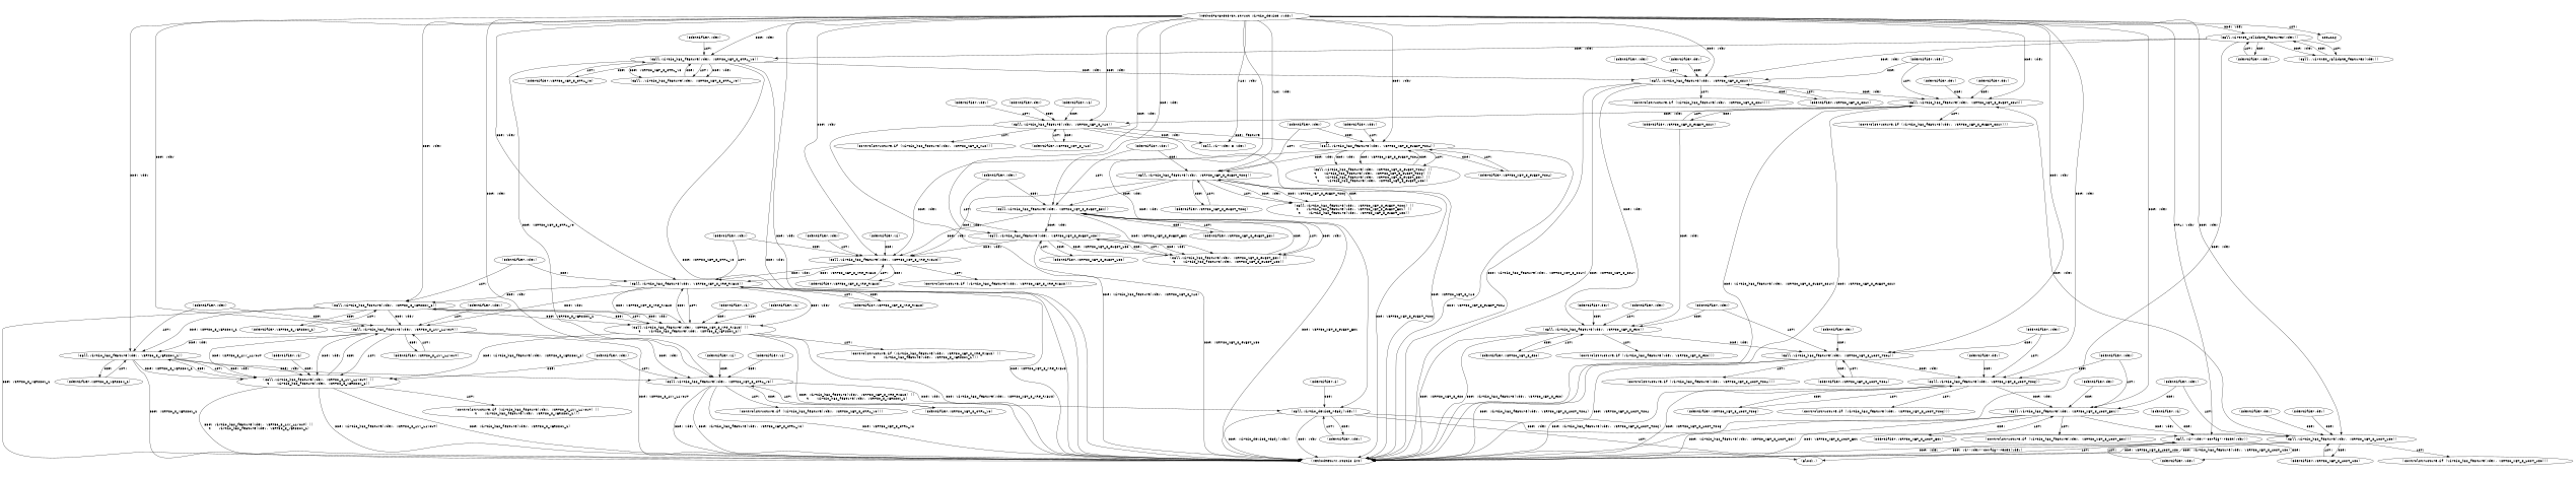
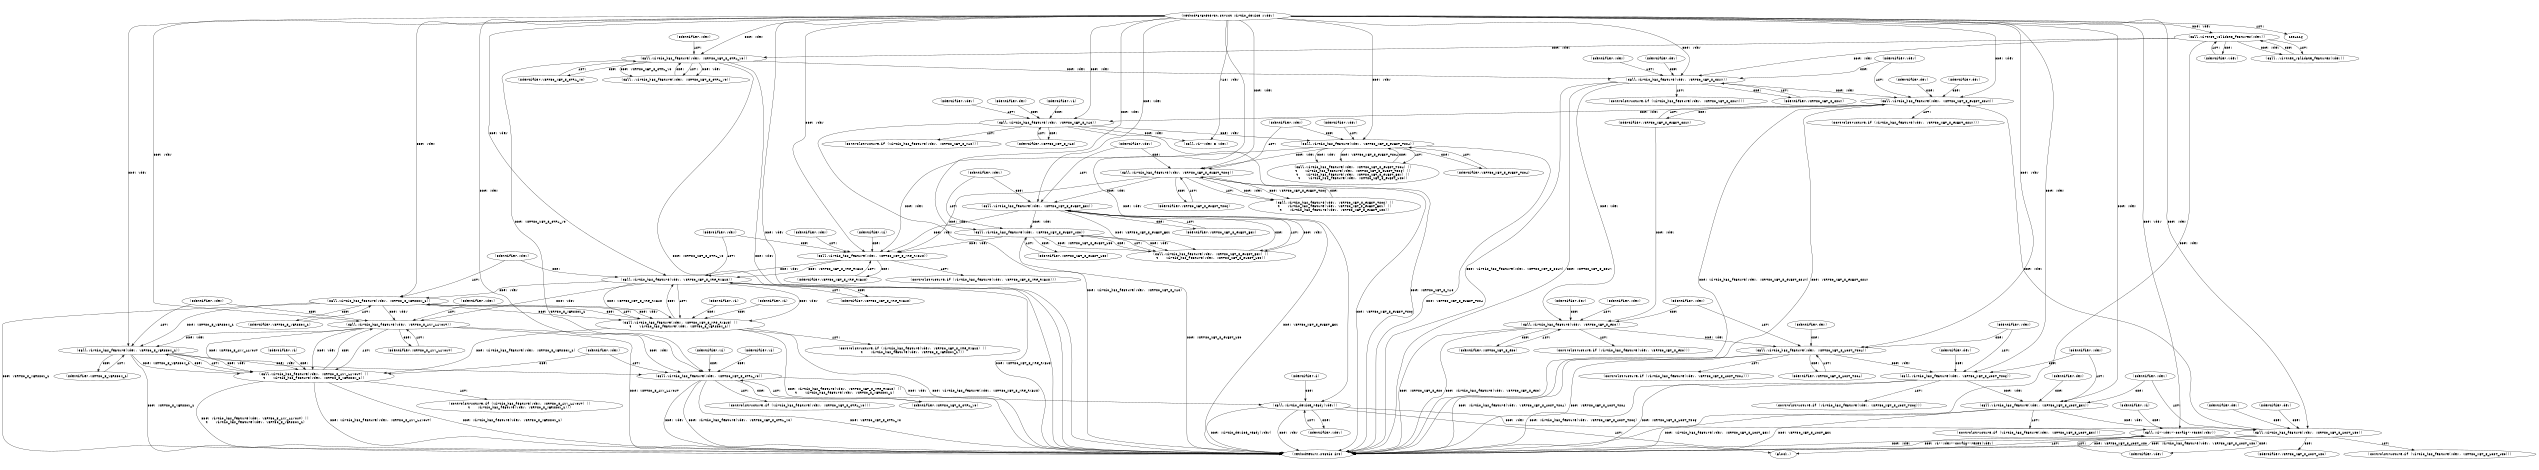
  digraph {
    fontname="DejaVu Sans Mono"
    node [fontname="DejaVu Sans Mono"]
    edge [fontname="DejaVu Sans Mono"]
    n1 [label="(Call,virtio_has_feature(vdev, VIRTIO_NET_F_MRG_RXBUF))"]
    n2 [label="(Call,virtio_has_feature(vdev, VIRTIO_NET_F_MRG_RXBUF))"]
    n3 [label="(Identifier,VIRTIO_NET_F_MRG_RXBUF)"]
    n4 [label="(ControlStructure,if (virtio_has_feature(vdev, VIRTIO_NET_F_MRG_RXBUF)))"]
    n5 [label="(MethodReturn,static int)"]
    n6 [label="(Call,virtio_has_feature(vdev, VIRTIO_F_VERSION_1))"]
    n7 [label="(Call,virtio_has_feature(vdev, VIRTIO_F_ANY_LAYOUT))"]
    n8 [label="(Call,virtio_has_feature(vdev, VIRTIO_NET_F_MRG_RXBUF) ||\n\t    virtio_has_feature(vdev, VIRTIO_F_VERSION_1))"]
    n9 [label="(Identifier,VIRTIO_NET_F_MRG_RXBUF)"]
    n10 [label="(Call,virtio_has_feature(vdev, VIRTIO_NET_F_GUEST_TSO6))"]
    n11 [label="(Call,virtio_has_feature(vdev, VIRTIO_NET_F_GUEST_ECN))"]
    n12 [label="(Call,virtio_has_feature(vdev, VIRTIO_NET_F_GUEST_TSO6) ||\n\t    virtio_has_feature(vdev, VIRTIO_NET_F_GUEST_ECN) ||\n\t    virtio_has_feature(vdev, VIRTIO_NET_F_GUEST_UFO))"]
    n13 [label="(Identifier,VIRTIO_NET_F_GUEST_TSO6)"]
    n14 [label="(Call,virtio_has_feature(vdev, VIRTIO_NET_F_GUEST_UFO))"]
    n15 [label="(Identifier,VIRTIO_NET_F_GUEST_ECN)"]
    n16 [label="(Call,virtio_has_feature(vdev, VIRTIO_NET_F_GUEST_ECN) ||\n\t    virtio_has_feature(vdev, VIRTIO_NET_F_GUEST_UFO))"]
    n17 [label="(Call,virtio_has_feature(vdev, VIRTIO_NET_F_GUEST_TSO4))"]
    n18 [label="(Identifier,VIRTIO_NET_F_GUEST_TSO4)"]
    n19 [label="(Call,virtio_has_feature(vdev, VIRTIO_NET_F_GUEST_TSO4) ||\n\t    virtio_has_feature(vdev, VIRTIO_NET_F_GUEST_TSO6) ||\n\t    virtio_has_feature(vdev, VIRTIO_NET_F_GUEST_ECN) ||\n\t    virtio_has_feature(vdev, VIRTIO_NET_F_GUEST_UFO))"]
    n20 [label="(MethodParameterIn,struct virtio_device *vdev)"]
    n21 [label="(Call,virtio_has_feature(vdev, VIRTIO_NET_F_MAC))"]
    n22 [label="(Call,virtio_has_feature(vdev, VIRTIO_NET_F_GUEST_CSUM))"]
    n23 [label="(Call,virtio_has_feature(vdev, VIRTIO_NET_F_CSUM))"]
    n24 [label="(Call,virtnet_validate_features(vdev))"]
    n25 [label="(Call,virtio_has_feature(vdev, VIRTIO_NET_F_CTRL_VQ))"]
    n26 [label="(Call,virtio_has_feature(vdev, VIRTIO_NET_F_HOST_UFO))"]
    n27 [label="(Call,virtio_has_feature(vdev, VIRTIO_NET_F_HOST_ECN))"]
    n28 [label="(Call,virtio_has_feature(vdev, VIRTIO_NET_F_HOST_TSO6))"]
    n29 [label="(Call,virtio_has_feature(vdev, VIRTIO_NET_F_HOST_TSO4))"]
    n30 [label="(Call,virtio_has_feature(vdev, VIRTIO_F_VERSION_1))"]
    n31 [label="(Call,virtio_has_feature(vdev, VIRTIO_NET_F_CTRL_VQ))"]
    n32 [label="(Call,virtio_device_ready(vdev))"]
    n33 [label="(Call,vi->vdev->config->reset(vdev))"]
    n34 [label="(Call,vi->vdev = vdev)"]
    n35 [label=1004116]
    n36 [label="(Identifier,VIRTIO_NET_F_MAC)"]
    n37 [label="(ControlStructure,if (virtio_has_feature(vdev, VIRTIO_NET_F_MAC)))"]
    n38 [label="(ControlStructure,if (virtio_has_feature(vdev, VIRTIO_NET_F_GUEST_CSUM)))"]
    n39 [label="(Identifier,VIRTIO_NET_F_GUEST_CSUM)"]
    n40 [label="(Call,virtio_has_feature(vdev, VIRTIO_NET_F_GSO))"]
    n41 [label="(ControlStructure,if (virtio_has_feature(vdev, VIRTIO_NET_F_CSUM)))"]
    n42 [label="(Identifier,VIRTIO_NET_F_CSUM)"]
    n43 [label="(Call,!virtnet_validate_features(vdev))"]
    n44 [label="(Identifier,vdev)"]
    n45 [label="(Identifier,VIRTIO_NET_F_CTRL_VQ)"]
    n46 [label="(Call,!virtio_has_feature(vdev, VIRTIO_NET_F_CTRL_VQ))"]
    n47 [label="(ControlStructure,if (virtio_has_feature(vdev, VIRTIO_NET_F_HOST_UFO)))"]
    n48 [label="(Identifier,VIRTIO_NET_F_HOST_UFO)"]
    n49 [label="(ControlStructure,if (virtio_has_feature(vdev, VIRTIO_NET_F_HOST_ECN)))"]
-   n50 [label="(Identifier,VIRTIO_NET_F_HOST_ECN)"]
    n51 [label="(ControlStructure,if (virtio_has_feature(vdev, VIRTIO_NET_F_HOST_TSO6)))"]
-   n52 [label="(Identifier,VIRTIO_NET_F_HOST_TSO6)"]
    n53 [label="(ControlStructure,if (virtio_has_feature(vdev, VIRTIO_NET_F_HOST_TSO4)))"]
    n54 [label="(Identifier,VIRTIO_NET_F_HOST_TSO4)"]
    n55 [label="(ControlStructure,if (virtio_has_feature(vdev, VIRTIO_NET_F_GSO)))"]
    n56 [label="(Identifier,VIRTIO_NET_F_GSO)"]
    n57 [label="(Identifier,VIRTIO_NET_F_GUEST_UFO)"]
    n58 [label="(Identifier,VIRTIO_F_VERSION_1)"]
    n59 [label="(Call,virtio_has_feature(vdev, VIRTIO_F_ANY_LAYOUT) ||\n\t    virtio_has_feature(vdev, VIRTIO_F_VERSION_1))"]
    n60 [label="(Identifier,VIRTIO_F_ANY_LAYOUT)"]
    n61 [label="(Identifier,VIRTIO_F_VERSION_1)"]
    n62 [label="(ControlStructure,if (virtio_has_feature(vdev, VIRTIO_NET_F_CTRL_VQ)))"]
    n63 [label="(Identifier,VIRTIO_NET_F_CTRL_VQ)"]
    n64 [label="(Block,)"]
    n65 [label="(Identifier,vdev)"]
    n66 [label="(Identifier,vdev)"]
    n67 [label="(ControlStructure,if (virtio_has_feature(vdev, VIRTIO_NET_F_MRG_RXBUF) ||\n\t    virtio_has_feature(vdev, VIRTIO_F_VERSION_1)))"]
    n68 [label="(ControlStructure,if (virtio_has_feature(vdev, VIRTIO_F_ANY_LAYOUT) ||\n\t    virtio_has_feature(vdev, VIRTIO_F_VERSION_1)))"]
    n69 [label="(Identifier,dev)"]
    n70 [label="(Identifier,dev)"]
    n71 [label="(Identifier,vdev)"]
    n72 [label="(Identifier,vdev)"]
    n73 [label="(Identifier,vi)"]
    n74 [label="(Identifier,vdev)"]
    n75 [label="(Identifier,vdev)"]
    n76 [label="(Identifier,vdev)"]
    n77 [label="(Identifier,vdev)"]
    n78 [label="(Identifier,dev)"]
    n79 [label="(Identifier,i)"]
    n80 [label="(Identifier,vi)"]
    n81 [label="(Identifier,vdev)"]
    n82 [label="(Identifier,vdev)"]
    n83 [label="(Identifier,vdev)"]
    n84 [label="(Identifier,vdev)"]
    n85 [label="(Identifier,vdev)"]
    n86 [label="(Identifier,dev)"]
    n87 [label="(Identifier,vdev)"]
    n88 [label="(Identifier,vdev)"]
    n89 [label="(Identifier,vdev)"]
    n90 [label="(Identifier,dev)"]
    n91 [label="(Identifier,vdev)"]
    n92 [label="(Identifier,vi)"]
    n93 [label="(Identifier,vi)"]
    n94 [label="(Identifier,dev)"]
    n95 [label="(Identifier,vdev)"]
    n96 [label="(Identifier,vi)"]
    n97 [label="(Identifier,dev)"]
    n98 [label="(Identifier,vdev)"]
    n99 [label="(Identifier,vdev)"]
    n100 [label="(Identifier,dev)"]
    n101 [label="(Identifier,vi)"]
    n102 [label="(Identifier,vdev)"]
    n103 [label="(Identifier,vi)"]
    n104 [label="(Identifier,vi)"]
    n105 [label="(Identifier,dev)"]
    n106 [label="(Identifier,dev)"]
    n1 -> n2 [label="DDG: vdev"]
    n1 -> n2 [label="DDG: VIRTIO_NET_F_MRG_RXBUF"]
    n1 -> n3 [label="CFG: "]
    n1 -> n4 [label="AST: "]
    n2 -> n5 [label="DDG: VIRTIO_NET_F_MRG_RXBUF"]
    n2 -> n6 [label="DDG: vdev"]
    n2 -> n7 [label="DDG: vdev"]
    n2 -> n8 [label="AST: "]
    n2 -> n8 [label="DDG: vdev"]
    n2 -> n8 [label="DDG: VIRTIO_NET_F_MRG_RXBUF"]
    n2 -> n9 [label="CFG: "]
    n3 -> n1 [label="AST: "]
    n6 -> n5 [label="DDG: VIRTIO_F_VERSION_1"]
    n6 -> n7 [label="DDG: vdev"]
    n6 -> n8 [label="AST: "]
    n6 -> n8 [label="DDG: vdev"]
    n6 -> n8 [label="DDG: VIRTIO_F_VERSION_1"]
    n6 -> n30 [label="DDG: VIRTIO_F_VERSION_1"]
    n6 -> n58 [label="CFG: "]
    n7 -> n5 [label="DDG: VIRTIO_F_ANY_LAYOUT"]
    n7 -> n30 [label="DDG: vdev"]
    n7 -> n31 [label="DDG: vdev"]
    n7 -> n59 [label="AST: "]
    n7 -> n59 [label="DDG: vdev"]
    n7 -> n59 [label="DDG: VIRTIO_F_ANY_LAYOUT"]
    n7 -> n60 [label="CFG: "]
    n8 -> n2 [label="CFG: "]
    n8 -> n5 [label="DDG: virtio_has_feature(vdev, VIRTIO_NET_F_MRG_RXBUF)"]
    n8 -> n5 [label="DDG: virtio_has_feature(vdev, VIRTIO_NET_F_MRG_RXBUF) ||\n\t    virtio_has_feature(vdev, VIRTIO_F_VERSION_1)"]
    n8 -> n6 [label="CFG: "]
    n8 -> n59 [label="DDG: virtio_has_feature(vdev, VIRTIO_F_VERSION_1)"]
    n8 -> n67 [label="AST: "]
    n9 -> n2 [label="AST: "]
    n10 -> n1 [label="DDG: vdev"]
    n10 -> n5 [label="DDG: VIRTIO_NET_F_GUEST_TSO6"]
    n10 -> n11 [label="DDG: vdev"]
    n10 -> n12 [label="AST: "]
    n10 -> n12 [label="DDG: vdev"]
    n10 -> n12 [label="DDG: VIRTIO_NET_F_GUEST_TSO6"]
    n10 -> n13 [label="CFG: "]
    n11 -> n1 [label="DDG: vdev"]
    n11 -> n5 [label="DDG: VIRTIO_NET_F_GUEST_ECN"]
    n11 -> n14 [label="DDG: vdev"]
    n11 -> n15 [label="CFG: "]
    n11 -> n16 [label="AST: "]
    n11 -> n16 [label="DDG: vdev"]
    n11 -> n16 [label="DDG: VIRTIO_NET_F_GUEST_ECN"]
    n12 -> n10 [label="CFG: "]
    n13 -> n10 [label="AST: "]
    n14 -> n1 [label="DDG: vdev"]
    n14 -> n5 [label="DDG: VIRTIO_NET_F_GUEST_UFO"]
    n14 -> n16 [label="AST: "]
    n14 -> n16 [label="DDG: vdev"]
    n14 -> n16 [label="DDG: VIRTIO_NET_F_GUEST_UFO"]
    n14 -> n57 [label="CFG: "]
    n15 -> n11 [label="AST: "]
    n16 -> n11 [label="CFG: "]
    n16 -> n14 [label="CFG: "]
    n17 -> n1 [label="DDG: vdev"]
    n17 -> n5 [label="DDG: VIRTIO_NET_F_GUEST_TSO4"]
    n17 -> n10 [label="DDG: vdev"]
    n17 -> n18 [label="CFG: "]
    n17 -> n19 [label="AST: "]
    n17 -> n19 [label="DDG: vdev"]
    n17 -> n19 [label="DDG: VIRTIO_NET_F_GUEST_TSO4"]
    n18 -> n17 [label="AST: "]
    n19 -> n17 [label="CFG: "]
    n20 -> n1 [label="DDG: vdev"]
    n20 -> n2 [label="DDG: vdev"]
    n20 -> n5 [label="DDG: vdev"]
    n20 -> n6 [label="DDG: vdev"]
    n20 -> n7 [label="DDG: vdev"]
-   n20 -> n10 [label="MAC: vdev"]
+   n20 -> n10 [label="DDG: vdev"]
    n20 -> n11 [label="DDG: vdev"]
    n20 -> n14 [label="DDG: vdev"]
    n20 -> n17 [label="DDG: vdev"]
    n20 -> n21 [label="DDG: vdev"]
    n20 -> n22 [label="DDG: vdev"]
    n20 -> n23 [label="DDG: vdev"]
    n20 -> n24 [label="DDG: vdev"]
    n20 -> n25 [label="DDG: vdev"]
    n20 -> n26 [label="DDG: vdev"]
    n20 -> n27 [label="DDG: vdev"]
    n20 -> n28 [label="DDG: vdev"]
    n20 -> n29 [label="DDG: vdev"]
    n20 -> n30 [label="DDG: vdev"]
    n20 -> n31 [label="DDG: vdev"]
    n20 -> n32 [label="DDG: vdev"]
-   n20 -> n33 [label="CTRL: vdev"]
+   n20 -> n33 [label="DDG: vdev"]
    n20 -> n34 [label="MAC: vdev"]
    n20 -> n35 [label="AST: "]
    n21 -> n5 [label="DDG: VIRTIO_NET_F_MAC"]
    n21 -> n5 [label="DDG: virtio_has_feature(vdev, VIRTIO_NET_F_MAC)"]
-   n21 -> n17 [label="DDG: feature"]
+   n21 -> n17 [label="DDG: vdev"]
    n21 -> n34 [label="DDG: vdev"]
    n21 -> n36 [label="CFG: "]
    n21 -> n37 [label="AST: "]
    n22 -> n5 [label="DDG: virtio_has_feature(vdev, VIRTIO_NET_F_GUEST_CSUM)"]
    n22 -> n5 [label="DDG: VIRTIO_NET_F_GUEST_CSUM"]
    n22 -> n21 [label="DDG: vdev"]
    n22 -> n38 [label="AST: "]
    n22 -> n39 [label="CFG: "]
    n23 -> n5 [label="DDG: virtio_has_feature(vdev, VIRTIO_NET_F_CSUM)"]
    n23 -> n5 [label="DDG: VIRTIO_NET_F_CSUM"]
    n23 -> n22 [label="DDG: vdev"]
    n23 -> n40 [label="DDG: vdev"]
    n23 -> n41 [label="AST: "]
    n23 -> n42 [label="CFG: "]
    n24 -> n5 [label="DDG: vdev"]
    n24 -> n23 [label="DDG: vdev"]
    n24 -> n25 [label="DDG: vdev"]
    n24 -> n43 [label="AST: "]
    n24 -> n43 [label="DDG: vdev"]
    n24 -> n44 [label="CFG: "]
    n25 -> n5 [label="DDG: VIRTIO_NET_F_CTRL_VQ"]
    n25 -> n5 [label="DDG: vdev"]
    n25 -> n23 [label="DDG: vdev"]
    n25 -> n31 [label="DDG: VIRTIO_NET_F_CTRL_VQ"]
    n25 -> n45 [label="CFG: "]
    n25 -> n46 [label="AST: "]
    n25 -> n46 [label="DDG: vdev"]
    n25 -> n46 [label="DDG: VIRTIO_NET_F_CTRL_VQ"]
    n26 -> n5 [label="DDG: VIRTIO_NET_F_HOST_UFO"]
    n26 -> n5 [label="DDG: virtio_has_feature(vdev, VIRTIO_NET_F_HOST_UFO)"]
    n26 -> n22 [label="DDG: vdev"]
    n26 -> n47 [label="AST: "]
    n26 -> n48 [label="CFG: "]
    n27 -> n5 [label="DDG: virtio_has_feature(vdev, VIRTIO_NET_F_HOST_ECN)"]
    n27 -> n5 [label="DDG: VIRTIO_NET_F_HOST_ECN"]
    n27 -> n26 [label="DDG: vdev"]
    n27 -> n49 [label="AST: "]
-   n27 -> n50 [label="CFG: "]
    n28 -> n5 [label="DDG: virtio_has_feature(vdev, VIRTIO_NET_F_HOST_TSO6)"]
    n28 -> n5 [label="DDG: VIRTIO_NET_F_HOST_TSO6"]
    n28 -> n27 [label="DDG: vdev"]
    n28 -> n51 [label="AST: "]
-   n28 -> n52 [label="CFG: "]
    n29 -> n5 [label="DDG: virtio_has_feature(vdev, VIRTIO_NET_F_HOST_TSO4)"]
    n29 -> n5 [label="DDG: VIRTIO_NET_F_HOST_TSO4"]
    n29 -> n28 [label="DDG: vdev"]
    n29 -> n53 [label="AST: "]
    n29 -> n54 [label="CFG: "]
    n30 -> n5 [label="DDG: VIRTIO_F_VERSION_1"]
    n30 -> n31 [label="DDG: vdev"]
    n30 -> n59 [label="AST: "]
    n30 -> n59 [label="DDG: vdev"]
    n30 -> n59 [label="DDG: VIRTIO_F_VERSION_1"]
    n30 -> n61 [label="CFG: "]
    n31 -> n5 [label="DDG: virtio_has_feature(vdev, VIRTIO_NET_F_CTRL_VQ)"]
    n31 -> n5 [label="DDG: VIRTIO_NET_F_CTRL_VQ"]
    n31 -> n5 [label="DDG: vdev"]
    n31 -> n32 [label="DDG: vdev"]
    n31 -> n62 [label="AST: "]
    n31 -> n63 [label="CFG: "]
    n32 -> n5 [label="DDG: virtio_device_ready(vdev)"]
    n32 -> n5 [label="DDG: vdev"]
    n32 -> n33 [label="DDG: vdev"]
    n32 -> n64 [label="AST: "]
    n32 -> n65 [label="CFG: "]
    n33 -> n5 [label="DDG: vdev"]
    n33 -> n5 [label="DDG: vi->vdev->config->reset(vdev)"]
    n33 -> n64 [label="AST: "]
    n33 -> n66 [label="CFG: "]
    n36 -> n21 [label="AST: "]
    n39 -> n22 [label="AST: "]
    n39 -> n40 [label="DDG: vdev"]
    n40 -> n5 [label="DDG: VIRTIO_NET_F_GSO"]
    n40 -> n5 [label="DDG: virtio_has_feature(vdev, VIRTIO_NET_F_GSO)"]
    n40 -> n29 [label="DDG: vdev"]
    n40 -> n55 [label="AST: "]
    n40 -> n56 [label="CFG: "]
    n42 -> n23 [label="AST: "]
    n43 -> n24 [label="CFG: "]
    n44 -> n24 [label="AST: "]
    n45 -> n25 [label="AST: "]
    n46 -> n25 [label="CFG: "]
-   n48 -> n26 [label="AST: "]
-   n50 -> n27 [label="AST: "]
-   n52 -> n28 [label="AST: "]
    n54 -> n29 [label="AST: "]
    n56 -> n40 [label="AST: "]
    n57 -> n14 [label="AST: "]
    n58 -> n6 [label="AST: "]
    n59 -> n5 [label="DDG: virtio_has_feature(vdev, VIRTIO_F_VERSION_1)"]
    n59 -> n5 [label="DDG: virtio_has_feature(vdev, VIRTIO_F_ANY_LAYOUT) ||\n\t    virtio_has_feature(vdev, VIRTIO_F_VERSION_1)"]
    n59 -> n5 [label="DDG: virtio_has_feature(vdev, VIRTIO_F_ANY_LAYOUT)"]
    n59 -> n7 [label="CFG: "]
    n59 -> n30 [label="CFG: "]
    n59 -> n68 [label="AST: "]
    n60 -> n7 [label="AST: "]
    n61 -> n30 [label="AST: "]
    n63 -> n31 [label="AST: "]
    n65 -> n32 [label="AST: "]
    n66 -> n33 [label="AST: "]
    n69 -> n26 [label="CFG: "]
    n70 -> n40 [label="CFG: "]
    n71 -> n17 [label="AST: "]
    n72 -> n26 [label="AST: "]
    n72 -> n27 [label="CFG: "]
    n73 -> n59 [label="CFG: "]
    n74 -> n29 [label="AST: "]
    n74 -> n40 [label="CFG: "]
    n75 -> n1 [label="AST: "]
    n76 -> n21 [label="AST: "]
    n77 -> n27 [label="AST: "]
    n77 -> n28 [label="CFG: "]
    n78 -> n28 [label="CFG: "]
    n79 -> n32 [label="CFG: "]
    n80 -> n8 [label="CFG: "]
    n81 -> n7 [label="CFG: "]
    n81 -> n30 [label="AST: "]
    n82 -> n28 [label="AST: "]
    n82 -> n29 [label="CFG: "]
    n83 -> n25 [label="AST: "]
    n84 -> n2 [label="CFG: "]
    n84 -> n6 [label="AST: "]
    n85 -> n1 [label="CFG: "]
    n85 -> n2 [label="AST: "]
    n86 -> n21 [label="CFG: "]
    n87 -> n22 [label="AST: "]
    n87 -> n23 [label="CFG: "]
    n88 -> n11 [label="CFG: "]
    n88 -> n14 [label="AST: "]
    n89 -> n31 [label="AST: "]
    n89 -> n59 [label="CFG: "]
    n90 -> n23 [label="CFG: "]
    n91 -> n10 [label="CFG: "]
    n91 -> n11 [label="AST: "]
    n92 -> n31 [label="CFG: "]
    n93 -> n1 [label="CFG: "]
    n94 -> n22 [label="CFG: "]
    n95 -> n23 [label="AST: "]
    n96 -> n33 [label="CFG: "]
    n97 -> n26 [label="CFG: "]
    n98 -> n7 [label="AST: "]
    n99 -> n10 [label="AST: "]
    n99 -> n17 [label="CFG: "]
    n100 -> n29 [label="CFG: "]
    n101 -> n31 [label="CFG: "]
    n102 -> n40 [label="AST: "]
    n103 -> n21 [label="CFG: "]
    n104 -> n8 [label="CFG: "]
    n105 -> n27 [label="CFG: "]
    n106 -> n22 [label="CFG: "]
  }
